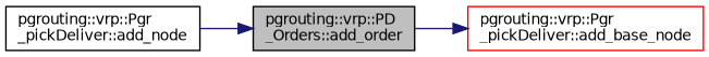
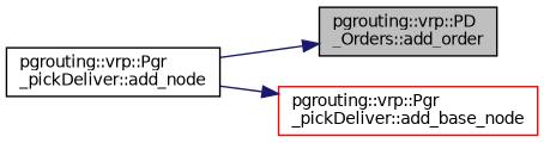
  digraph {
    rankdir=LR
    node [color=black fillcolor=white fontname=Helvetica fontsize=10 shape=record style=filled]
    edge [color=midnightblue fontname=Helvetica fontsize=10 labelfontname=Helvetica labelfontsize=10 style=solid]
    n1 [fillcolor=grey75 fontcolor=black height=0.2 label="pgrouting::vrp::PD\l_Orders::add_order" width=0.4]
    n2 [color=red height=0.2 label="pgrouting::vrp::Pgr\l_pickDeliver::add_base_node" width=0.4]
    n3 [height=0.2 label="pgrouting::vrp::Pgr\l_pickDeliver::add_node" width=0.4]
-   n1 -> n2
+   n3 -> n2
    n3 -> n1
  }
